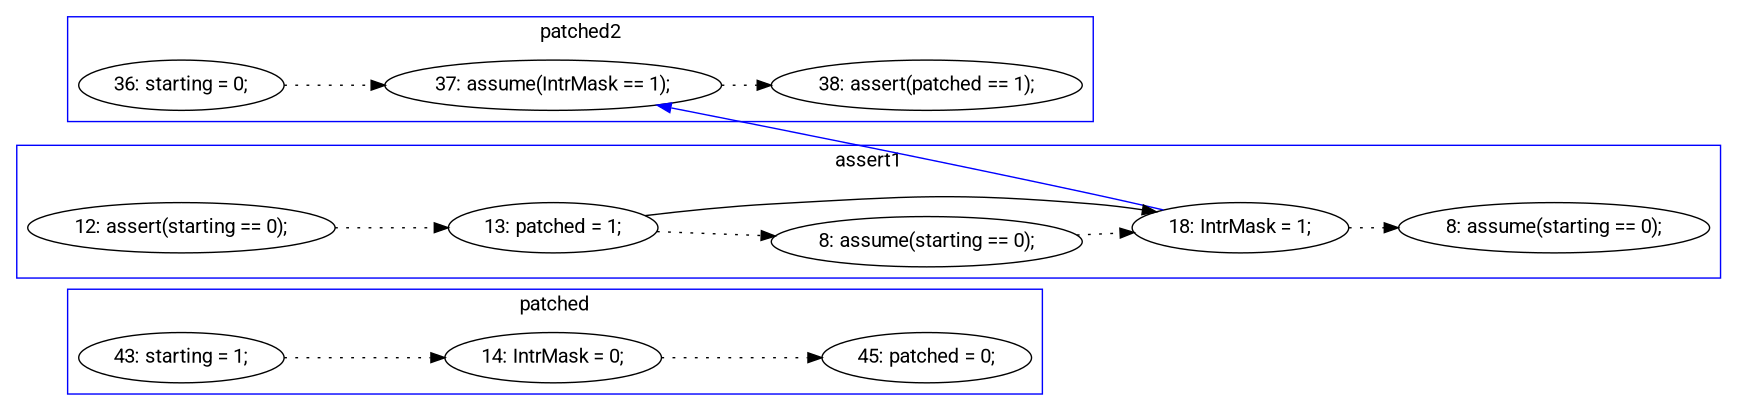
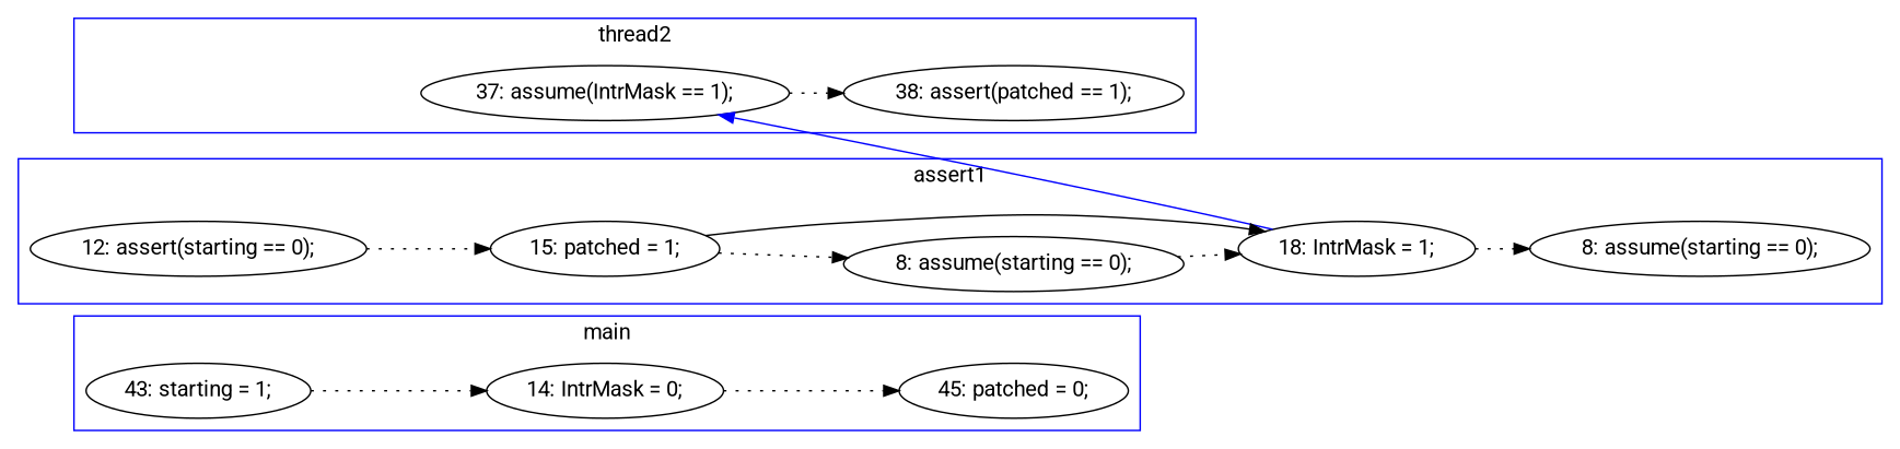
  digraph {
    fontname=Roboto
    rankdir=LR
    node [fontname=Roboto]
    edge [color=black fontname=Roboto style=dotted]
    n1 [label="43: starting = 1;"]
    n2 [label="14: IntrMask = 0;"]
    n3 [label="45: patched = 0;"]
    n4 [label="8: assume(starting == 0);"]
    n5 [label="18: IntrMask = 1;"]
-   n6 [label="13: patched = 1;"]
+   n6 [label="15: patched = 1;"]
    n7 [label="8: assume(starting == 0);"]
    n8 [label="12: assert(starting == 0);"]
-   n9 [label="36: starting = 0;"]
    n10 [label="37: assume(IntrMask == 1);"]
    n11 [label="38: assert(patched == 1);"]
    subgraph cluster_1 {
      color=blue
-     label=patched
+     label=main
      n1
      n2
      n3
    }
    subgraph cluster_2 {
      color=blue
      label=assert1
      n4
      n5
      n6
      n7
      n8
    }
    subgraph cluster_3 {
      color=blue
-     label=patched2
-     n9
+     label=thread2
      n10
      n11
    }
    n1 -> n2
    n2 -> n3
    n4 -> n5
    n5 -> n7
    n5 -> n10 [color=Blue constraint=false style=""]
    n6 -> n4
    n6 -> n5 [color=Black style=""]
    n8 -> n6
-   n9 -> n10
    n10 -> n11 [color=Black]
  }
